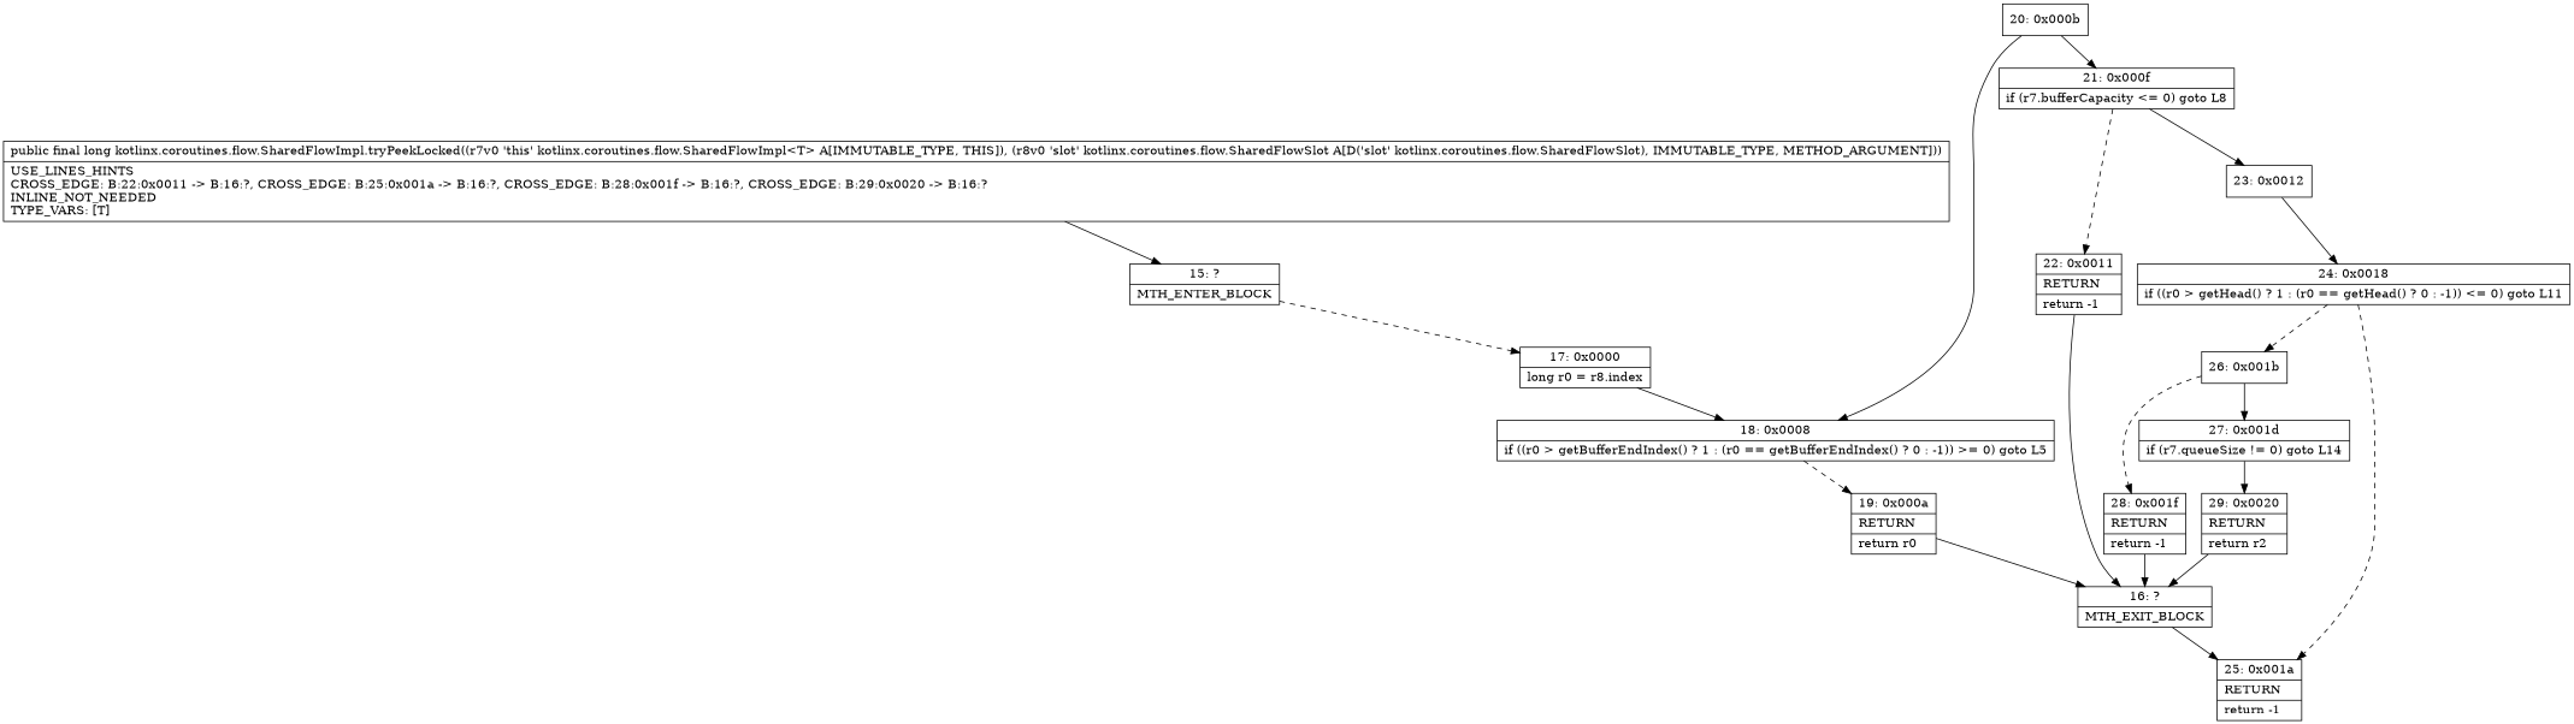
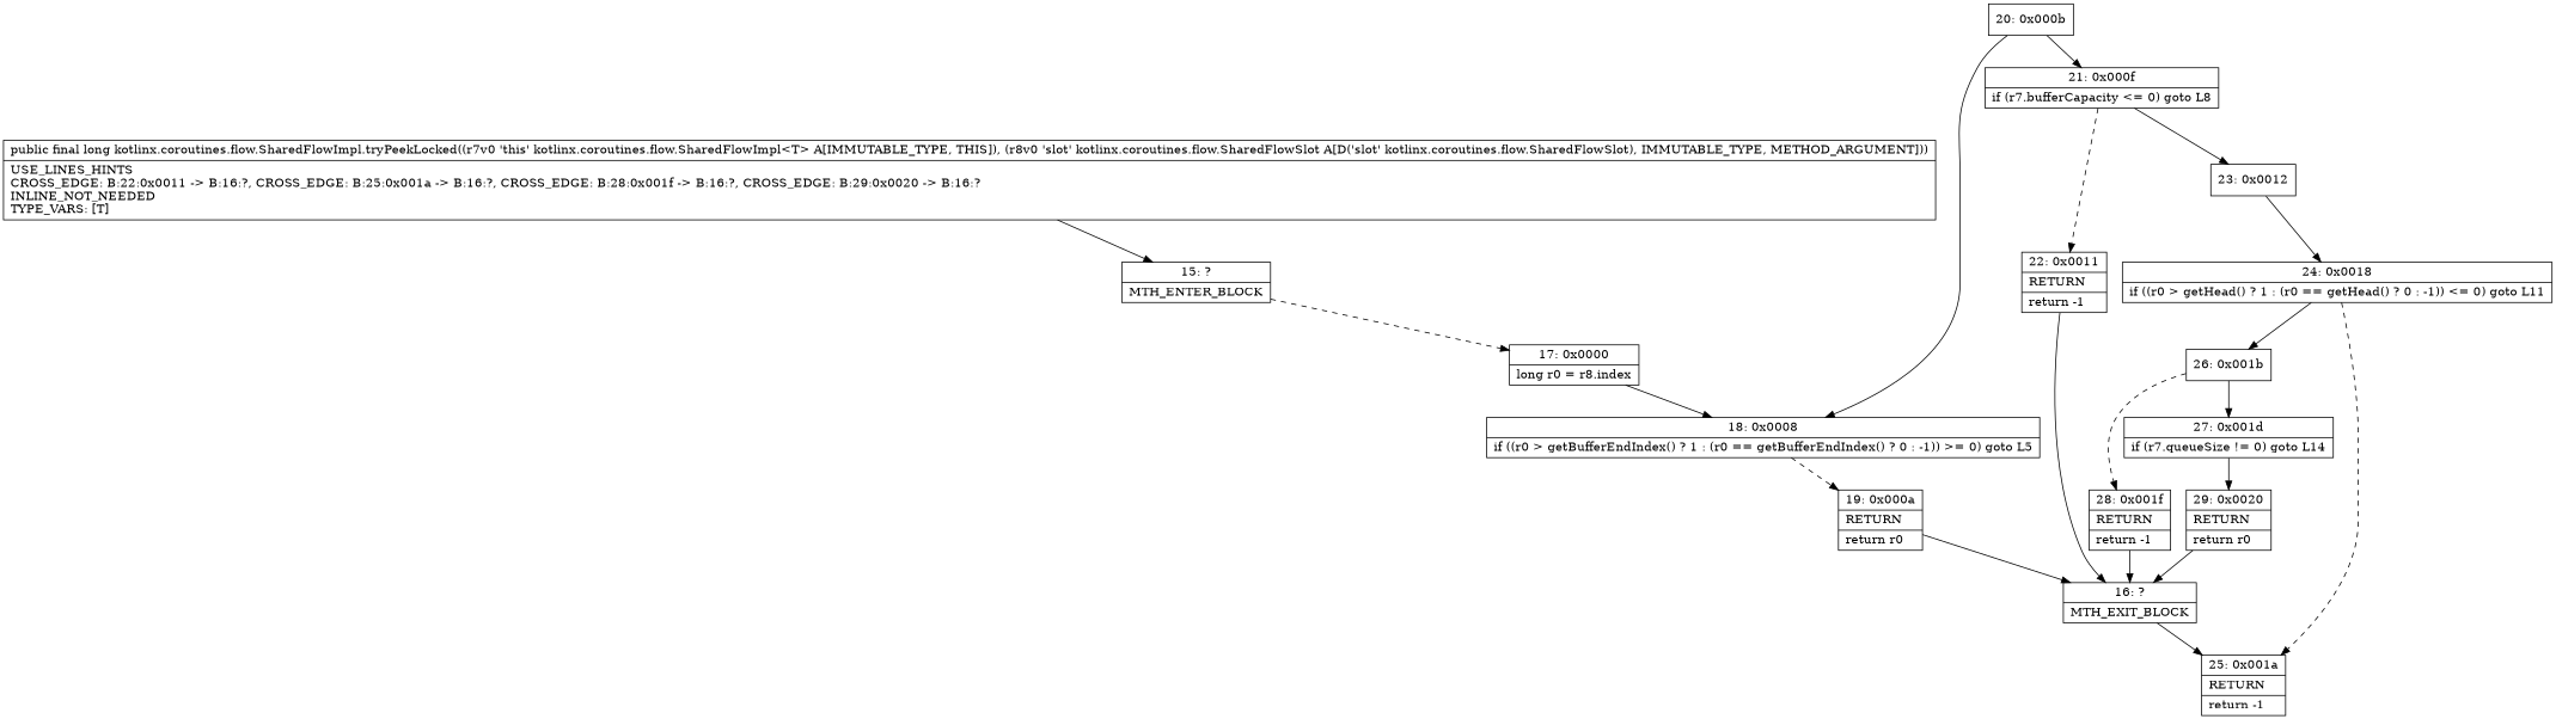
  digraph {
    node [shape=record]
    n1 [label="{15\:\ ?|MTH_ENTER_BLOCK\l}"]
    n2 [label="{17\:\ 0x0000|long r0 = r8.index\l}"]
    n3 [label="{18\:\ 0x0008|if ((r0 \> getBufferEndIndex() ? 1 : (r0 == getBufferEndIndex() ? 0 : \-1)) \>= 0) goto L5\l}"]
    n4 [label="{19\:\ 0x000a|RETURN\l|return r0\l}"]
    n5 [label="{16\:\ ?|MTH_EXIT_BLOCK\l}"]
    n6 [label="{20\:\ 0x000b}"]
    n7 [label="{21\:\ 0x000f|if (r7.bufferCapacity \<= 0) goto L8\l}"]
    n8 [label="{25\:\ 0x001a|RETURN\l|return \-1\l}"]
    n9 [label="{22\:\ 0x0011|RETURN\l|return \-1\l}"]
    n10 [label="{23\:\ 0x0012}"]
    n11 [label="{24\:\ 0x0018|if ((r0 \> getHead() ? 1 : (r0 == getHead() ? 0 : \-1)) \<= 0) goto L11\l}"]
    n12 [label="{26\:\ 0x001b}"]
    n13 [label="{27\:\ 0x001d|if (r7.queueSize != 0) goto L14\l}"]
    n14 [label="{28\:\ 0x001f|RETURN\l|return \-1\l}"]
-   n15 [label="{29\:\ 0x0020|RETURN\l|return r2\l}"]
+   n15 [label="{29\:\ 0x0020|RETURN\l|return r0\l}"]
    n16 [label="{public final long kotlinx.coroutines.flow.SharedFlowImpl.tryPeekLocked((r7v0 'this' kotlinx.coroutines.flow.SharedFlowImpl\<T\> A[IMMUTABLE_TYPE, THIS]), (r8v0 'slot' kotlinx.coroutines.flow.SharedFlowSlot A[D('slot' kotlinx.coroutines.flow.SharedFlowSlot), IMMUTABLE_TYPE, METHOD_ARGUMENT]))  | USE_LINES_HINTS\lCROSS_EDGE: B:22:0x0011 \-\> B:16:?, CROSS_EDGE: B:25:0x001a \-\> B:16:?, CROSS_EDGE: B:28:0x001f \-\> B:16:?, CROSS_EDGE: B:29:0x0020 \-\> B:16:?\lINLINE_NOT_NEEDED\lTYPE_VARS: [T]\l}"]
    n1 -> n2 [style=dashed]
    n2 -> n3
    n3 -> n4 [style=dashed]
    n4 -> n5
    n5 -> n8
    n6 -> n3
    n6 -> n7
    n7 -> n9 [style=dashed]
    n7 -> n10
    n9 -> n5
    n10 -> n11
    n11 -> n8 [style=dashed]
-   n11 -> n12 [style=dashed]
+   n11 -> n12
    n12 -> n13
    n12 -> n14 [style=dashed]
    n13 -> n15
    n14 -> n5
    n15 -> n5
    n16 -> n1
  }
